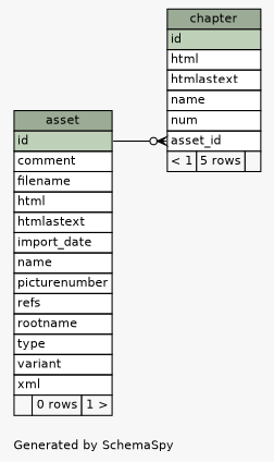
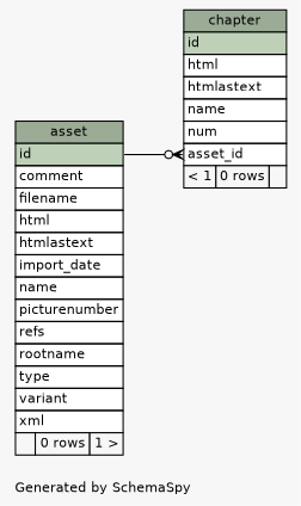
  digraph {
    bgcolor="#f7f7f7"
    fontname=Helvetica
    fontsize=11
    label="\nGenerated by SchemaSpy"
    labeljust=l
    nodesep=0.18
    rankdir=RL
    ranksep=0.46
    node [fontname=Helvetica fontsize=11 shape=plaintext]
    n1 [label=<     <TABLE BORDER="0" CELLBORDER="1" CELLSPACING="0" BGCOLOR="#ffffff">       <TR><TD COLSPAN="3" BGCOLOR="#9bab96" ALIGN="CENTER">asset</TD></TR>       <TR><TD PORT="id" COLSPAN="3" BGCOLOR="#bed1b8" ALIGN="LEFT">id</TD></TR>       <TR><TD PORT="comment" COLSPAN="3" ALIGN="LEFT">comment</TD></TR>       <TR><TD PORT="filename" COLSPAN="3" ALIGN="LEFT">filename</TD></TR>       <TR><TD PORT="html" COLSPAN="3" ALIGN="LEFT">html</TD></TR>       <TR><TD PORT="htmlastext" COLSPAN="3" ALIGN="LEFT">htmlastext</TD></TR>       <TR><TD PORT="import_date" COLSPAN="3" ALIGN="LEFT">import_date</TD></TR>       <TR><TD PORT="name" COLSPAN="3" ALIGN="LEFT">name</TD></TR>       <TR><TD PORT="picturenumber" COLSPAN="3" ALIGN="LEFT">picturenumber</TD></TR>       <TR><TD PORT="refs" COLSPAN="3" ALIGN="LEFT">refs</TD></TR>       <TR><TD PORT="rootname" COLSPAN="3" ALIGN="LEFT">rootname</TD></TR>       <TR><TD PORT="type" COLSPAN="3" ALIGN="LEFT">type</TD></TR>       <TR><TD PORT="variant" COLSPAN="3" ALIGN="LEFT">variant</TD></TR>       <TR><TD PORT="xml" COLSPAN="3" ALIGN="LEFT">xml</TD></TR>       <TR><TD ALIGN="LEFT" BGCOLOR="#f7f7f7">  </TD><TD ALIGN="RIGHT" BGCOLOR="#f7f7f7">0 rows</TD><TD ALIGN="RIGHT" BGCOLOR="#f7f7f7">1 &gt;</TD></TR>     </TABLE>>]
-   n2 [label=<     <TABLE BORDER="0" CELLBORDER="1" CELLSPACING="0" BGCOLOR="#ffffff">       <TR><TD COLSPAN="3" BGCOLOR="#9bab96" ALIGN="CENTER">chapter</TD></TR>       <TR><TD PORT="id" COLSPAN="3" BGCOLOR="#bed1b8" ALIGN="LEFT">id</TD></TR>       <TR><TD PORT="html" COLSPAN="3" ALIGN="LEFT">html</TD></TR>       <TR><TD PORT="htmlastext" COLSPAN="3" ALIGN="LEFT">htmlastext</TD></TR>       <TR><TD PORT="name" COLSPAN="3" ALIGN="LEFT">name</TD></TR>       <TR><TD PORT="num" COLSPAN="3" ALIGN="LEFT">num</TD></TR>       <TR><TD PORT="asset_id" COLSPAN="3" ALIGN="LEFT">asset_id</TD></TR>       <TR><TD ALIGN="LEFT" BGCOLOR="#f7f7f7">&lt; 1</TD><TD ALIGN="RIGHT" BGCOLOR="#f7f7f7">5 rows</TD><TD ALIGN="RIGHT" BGCOLOR="#f7f7f7">  </TD></TR>     </TABLE>>]
+   n2 [label=<     <TABLE BORDER="0" CELLBORDER="1" CELLSPACING="0" BGCOLOR="#ffffff">       <TR><TD COLSPAN="3" BGCOLOR="#9bab96" ALIGN="CENTER">chapter</TD></TR>       <TR><TD PORT="id" COLSPAN="3" BGCOLOR="#bed1b8" ALIGN="LEFT">id</TD></TR>       <TR><TD PORT="html" COLSPAN="3" ALIGN="LEFT">html</TD></TR>       <TR><TD PORT="htmlastext" COLSPAN="3" ALIGN="LEFT">htmlastext</TD></TR>       <TR><TD PORT="name" COLSPAN="3" ALIGN="LEFT">name</TD></TR>       <TR><TD PORT="num" COLSPAN="3" ALIGN="LEFT">num</TD></TR>       <TR><TD PORT="asset_id" COLSPAN="3" ALIGN="LEFT">asset_id</TD></TR>       <TR><TD ALIGN="LEFT" BGCOLOR="#f7f7f7">&lt; 1</TD><TD ALIGN="RIGHT" BGCOLOR="#f7f7f7">0 rows</TD><TD ALIGN="RIGHT" BGCOLOR="#f7f7f7">  </TD></TR>     </TABLE>>]
    n2 -> n1 [arrowhead=none arrowsize=0.8 arrowtail=crowodot dir=back headport="id:e" tailport="asset_id:w"]
  }
